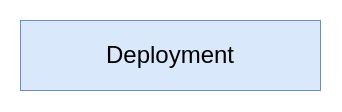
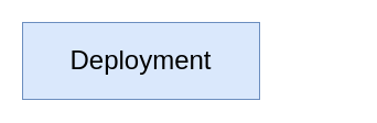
  <mxCell id="0" />
  <mxCell id="1" parent="0" />
- <mxCell id="2" value="Deployment" style="rounded=0;whiteSpace=wrap;html=1;fillColor=#dae8fc;strokeColor=#6c8ebf;fontSize=24;" vertex="1" parent="1"><mxGeometry x="20" y="20" width="300" height="70" as="geometry" /></mxCell>
+ <mxCell id="2" value="Deployment" style="rounded=0;whiteSpace=wrap;html=1;fillColor=#dae8fc;strokeColor=#6c8ebf;fontSize=24;" vertex="1" parent="1"><mxGeometry x="20" y="20" width="215" height="70" as="geometry" /></mxCell>
